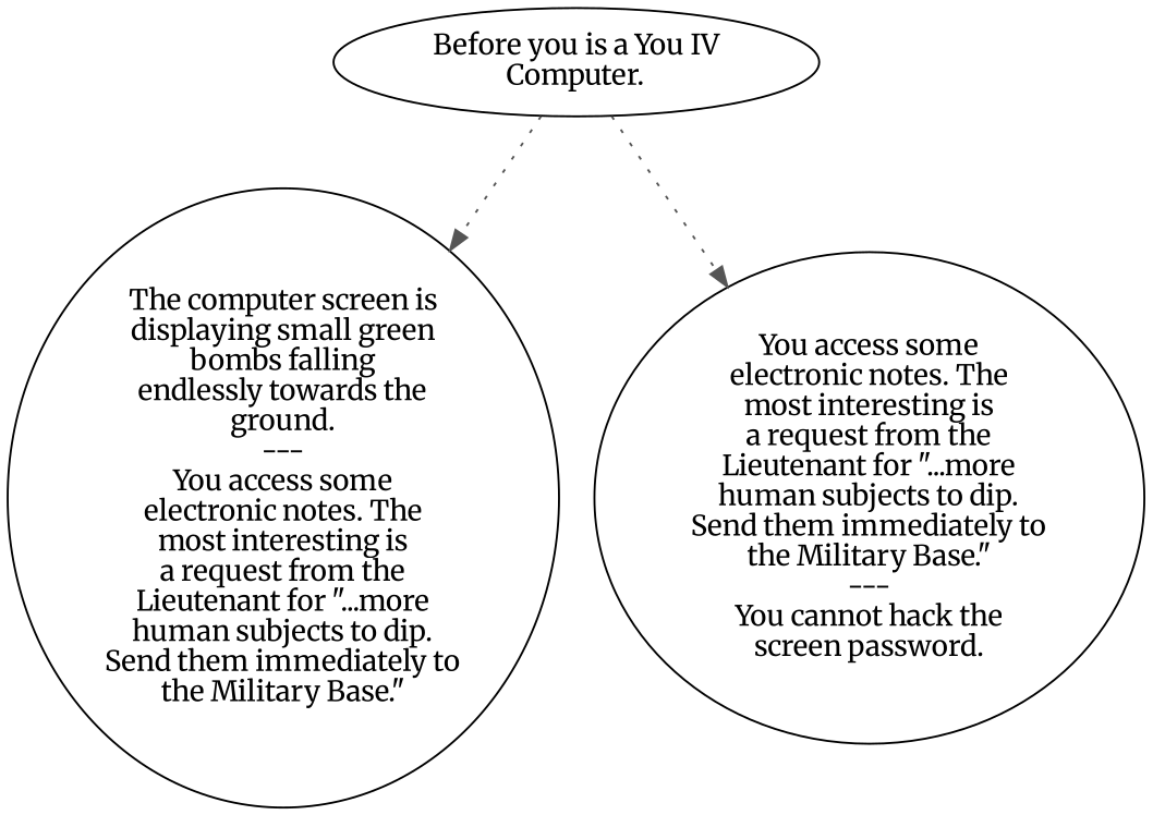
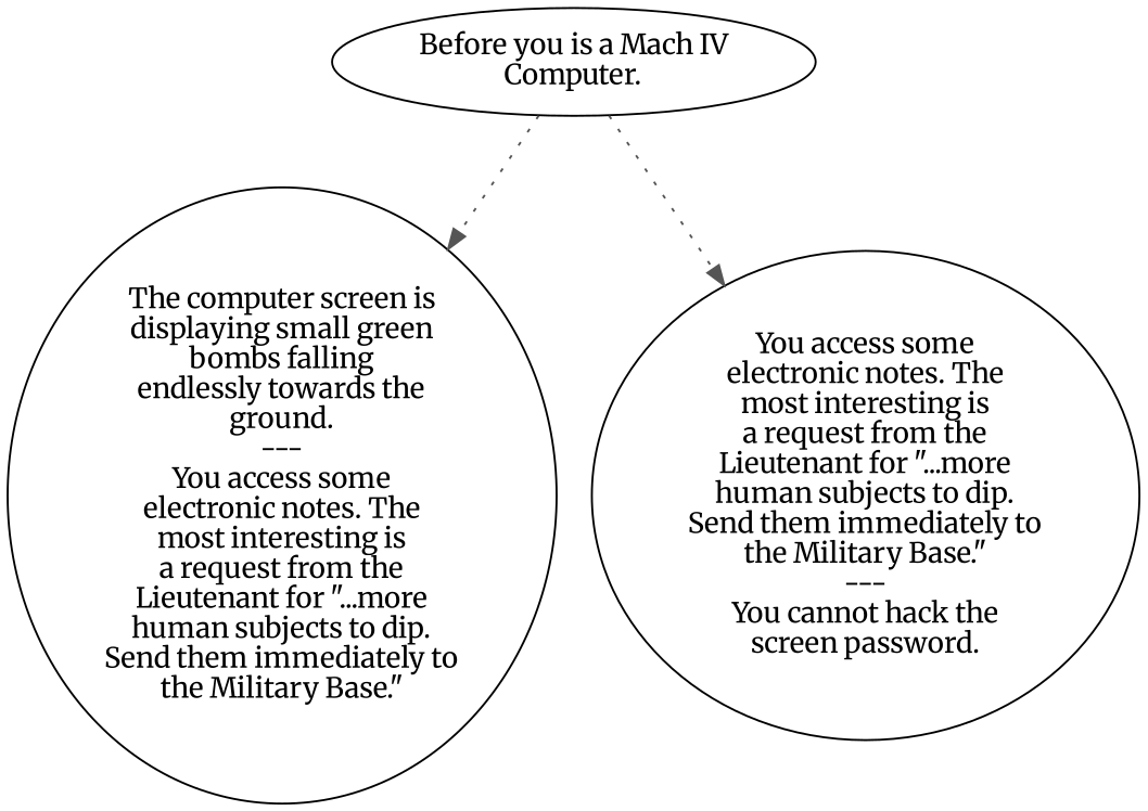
  digraph {
    fontname=Merriweather
    node [color="#000000" fillcolor="#FFFFFF" style=filled fontname=Merriweather]
    edge [color="#555555" style=dotted fontname=Merriweather]
-   n1 [label="Before you is a You IV\nComputer."]
+   n1 [label="Before you is a Mach IV\nComputer."]
    n2 [label="The computer screen is\ndisplaying small green\nbombs falling\nendlessly towards the\nground.\n---\nYou access some\nelectronic notes. The\nmost interesting is\na request from the\nLieutenant for \"...more\nhuman subjects to dip.\nSend them immediately to\nthe Military Base.\""]
    n3 [label="You access some\nelectronic notes. The\nmost interesting is\na request from the\nLieutenant for \"...more\nhuman subjects to dip.\nSend them immediately to\nthe Military Base.\"\n---\nYou cannot hack the\nscreen password."]
    n1 -> n2
    n1 -> n3
  }
